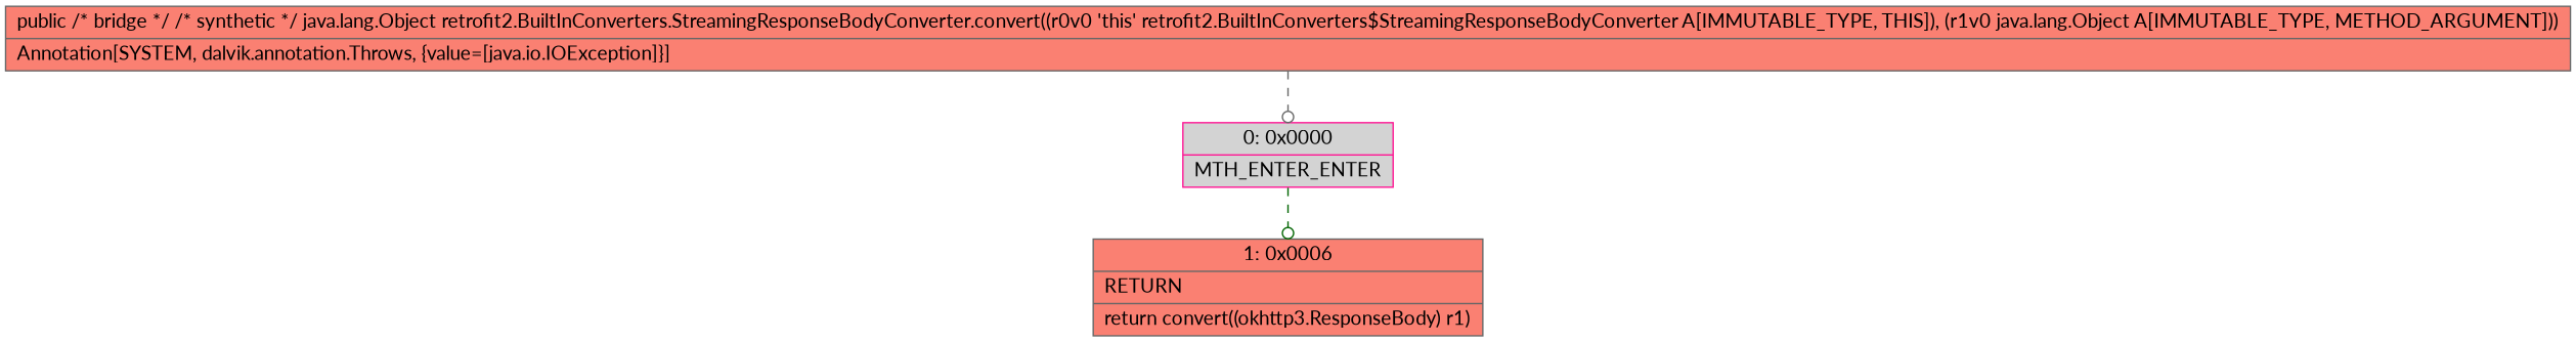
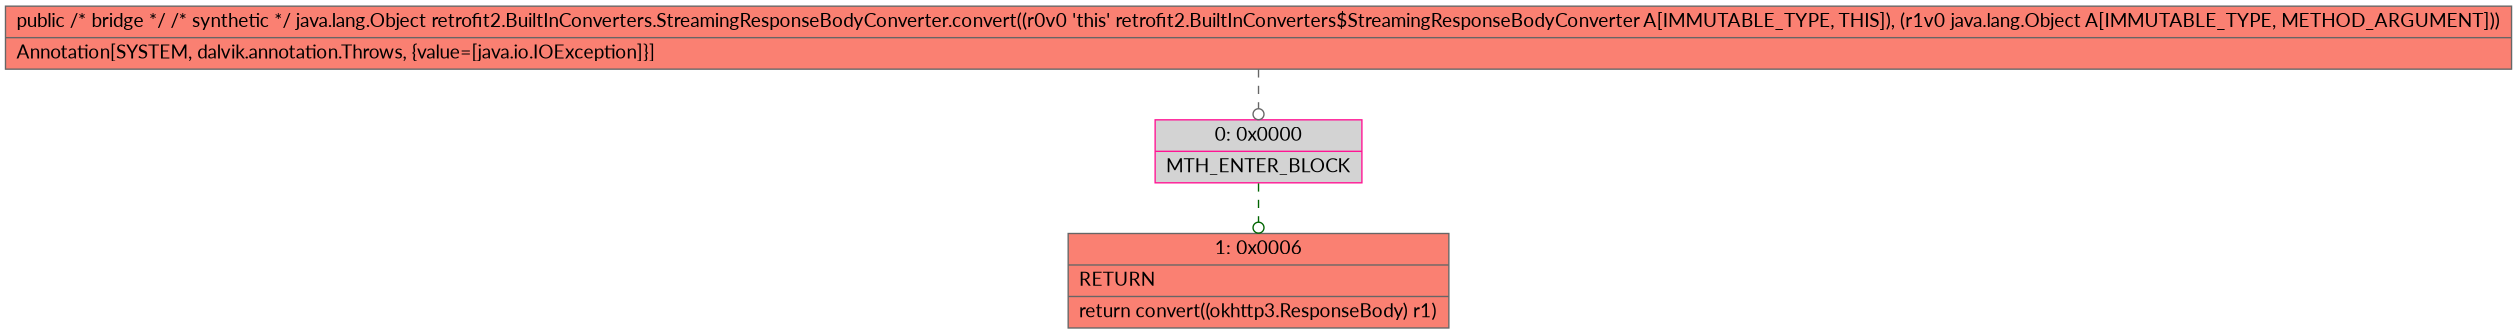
  digraph {
    fontname=Lato
    node [shape=record style=filled fillcolor=salmon color=gray40 fontname=Lato]
    edge [style=dashed arrowhead=odot fontname=Lato]
-   n1 [label="{0\:\ 0x0000|MTH_ENTER_ENTER\l}" fillcolor=lightgrey color=deeppink]
+   n1 [label="{0\:\ 0x0000|MTH_ENTER_BLOCK\l}" fillcolor=lightgrey color=deeppink]
    n2 [label="{1\:\ 0x0006|RETURN\l|return convert((okhttp3.ResponseBody) r1)\l}"]
    n3 [label="{public \/* bridge *\/ \/* synthetic *\/ java.lang.Object retrofit2.BuiltInConverters.StreamingResponseBodyConverter.convert((r0v0 'this' retrofit2.BuiltInConverters$StreamingResponseBodyConverter A[IMMUTABLE_TYPE, THIS]), (r1v0 java.lang.Object A[IMMUTABLE_TYPE, METHOD_ARGUMENT]))  | Annotation[SYSTEM, dalvik.annotation.Throws, \{value=[java.io.IOException]\}]\l}"]
    n1 -> n2 [color=darkgreen]
    n3 -> n1 [color=gray40]
  }
